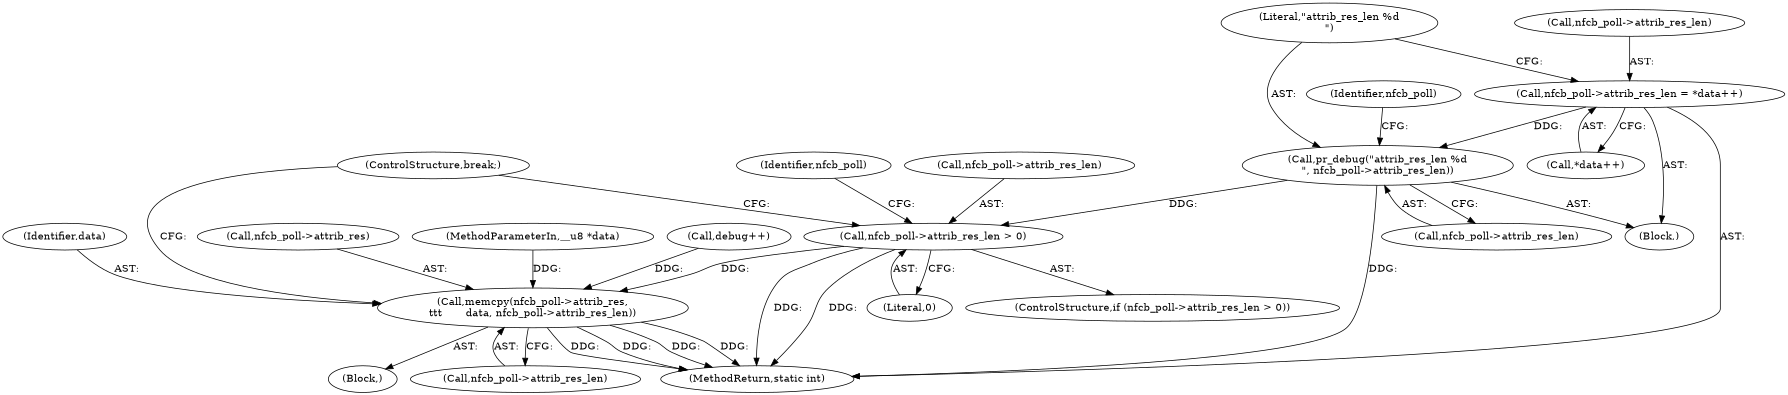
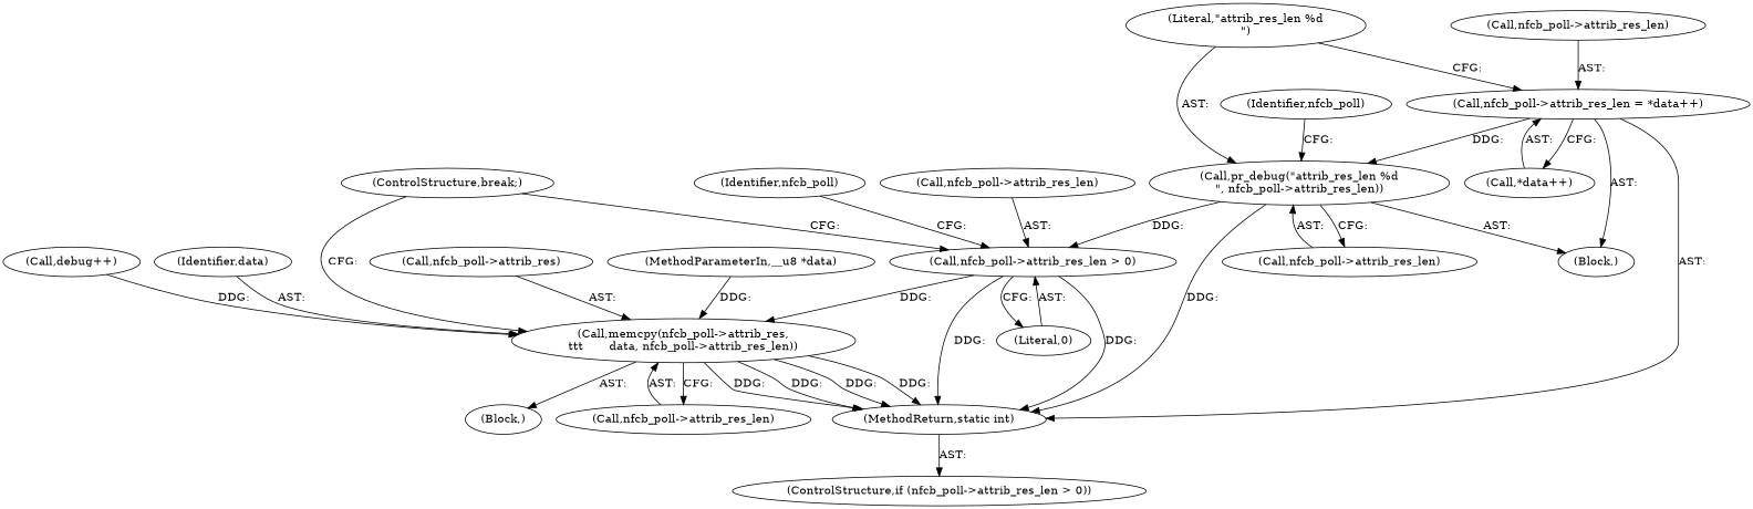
  digraph {
    n1 [label="(Call,nfcb_poll->attrib_res_len = *data++)"]
    n2 [label="(Call,pr_debug(\"attrib_res_len %d\n\", nfcb_poll->attrib_res_len))"]
    n3 [label="(Block,)"]
    n4 [label="(Call,*data++)"]
    n5 [label="(MethodReturn,static int)"]
    n6 [label="(Call,nfcb_poll->attrib_res_len > 0)"]
    n7 [label="(Call,nfcb_poll->attrib_res_len)"]
    n8 [label="(Call,memcpy(nfcb_poll->attrib_res,\n\t\t\t       data, nfcb_poll->attrib_res_len))"]
    n9 [label="(Literal,0)"]
    n10 [label="(ControlStructure,if (nfcb_poll->attrib_res_len > 0))"]
    n11 [label="(Block,)"]
    n12 [label="(Call,nfcb_poll->attrib_res_len)"]
    n13 [label="(Identifier,nfcb_poll)"]
    n14 [label="(Identifier,nfcb_poll)"]
    n15 [label="(Call,nfcb_poll->attrib_res_len)"]
    n16 [label="(MethodParameterIn,__u8 *data)"]
    n17 [label="(Call,nfcb_poll->attrib_res_len)"]
    n18 [label="(Call,debug++)"]
    n19 [label="(Identifier,data)"]
    n20 [label="(Literal,\"attrib_res_len %d\n\")"]
    n21 [label="(ControlStructure,break;)"]
    n22 [label="(Call,nfcb_poll->attrib_res)"]
    n1 -> n2 [label="DDG: "]
    n1 -> n3 [label="AST: "]
    n1 -> n4 [label="CFG: "]
    n1 -> n5 [label="AST: "]
    n2 -> n3 [label="AST: "]
    n2 -> n5 [label="DDG: "]
    n2 -> n6 [label="DDG: "]
    n2 -> n7 [label="CFG: "]
    n4 -> n1 [label="AST: "]
    n6 -> n5 [label="DDG: "]
    n6 -> n5 [label="DDG: "]
    n6 -> n8 [label="DDG: "]
    n6 -> n9 [label="CFG: "]
-   n6 -> n10 [label="AST: "]
+   n5 -> n10 [label="AST: "]
    n7 -> n2 [label="AST: "]
    n8 -> n5 [label="DDG: "]
    n8 -> n5 [label="DDG: "]
    n8 -> n5 [label="DDG: "]
    n8 -> n5 [label="DDG: "]
    n8 -> n11 [label="AST: "]
    n8 -> n12 [label="CFG: "]
    n9 -> n6 [label="AST: "]
    n12 -> n8 [label="AST: "]
    n13 -> n2 [label="CFG: "]
    n14 -> n6 [label="CFG: "]
    n15 -> n1 [label="AST: "]
    n16 -> n8 [label="DDG: "]
    n17 -> n6 [label="AST: "]
    n18 -> n8 [label="DDG: "]
    n19 -> n8 [label="AST: "]
    n20 -> n1 [label="CFG: "]
    n20 -> n2 [label="AST: "]
    n21 -> n6 [label="CFG: "]
    n21 -> n8 [label="CFG: "]
    n22 -> n8 [label="AST: "]
  }
